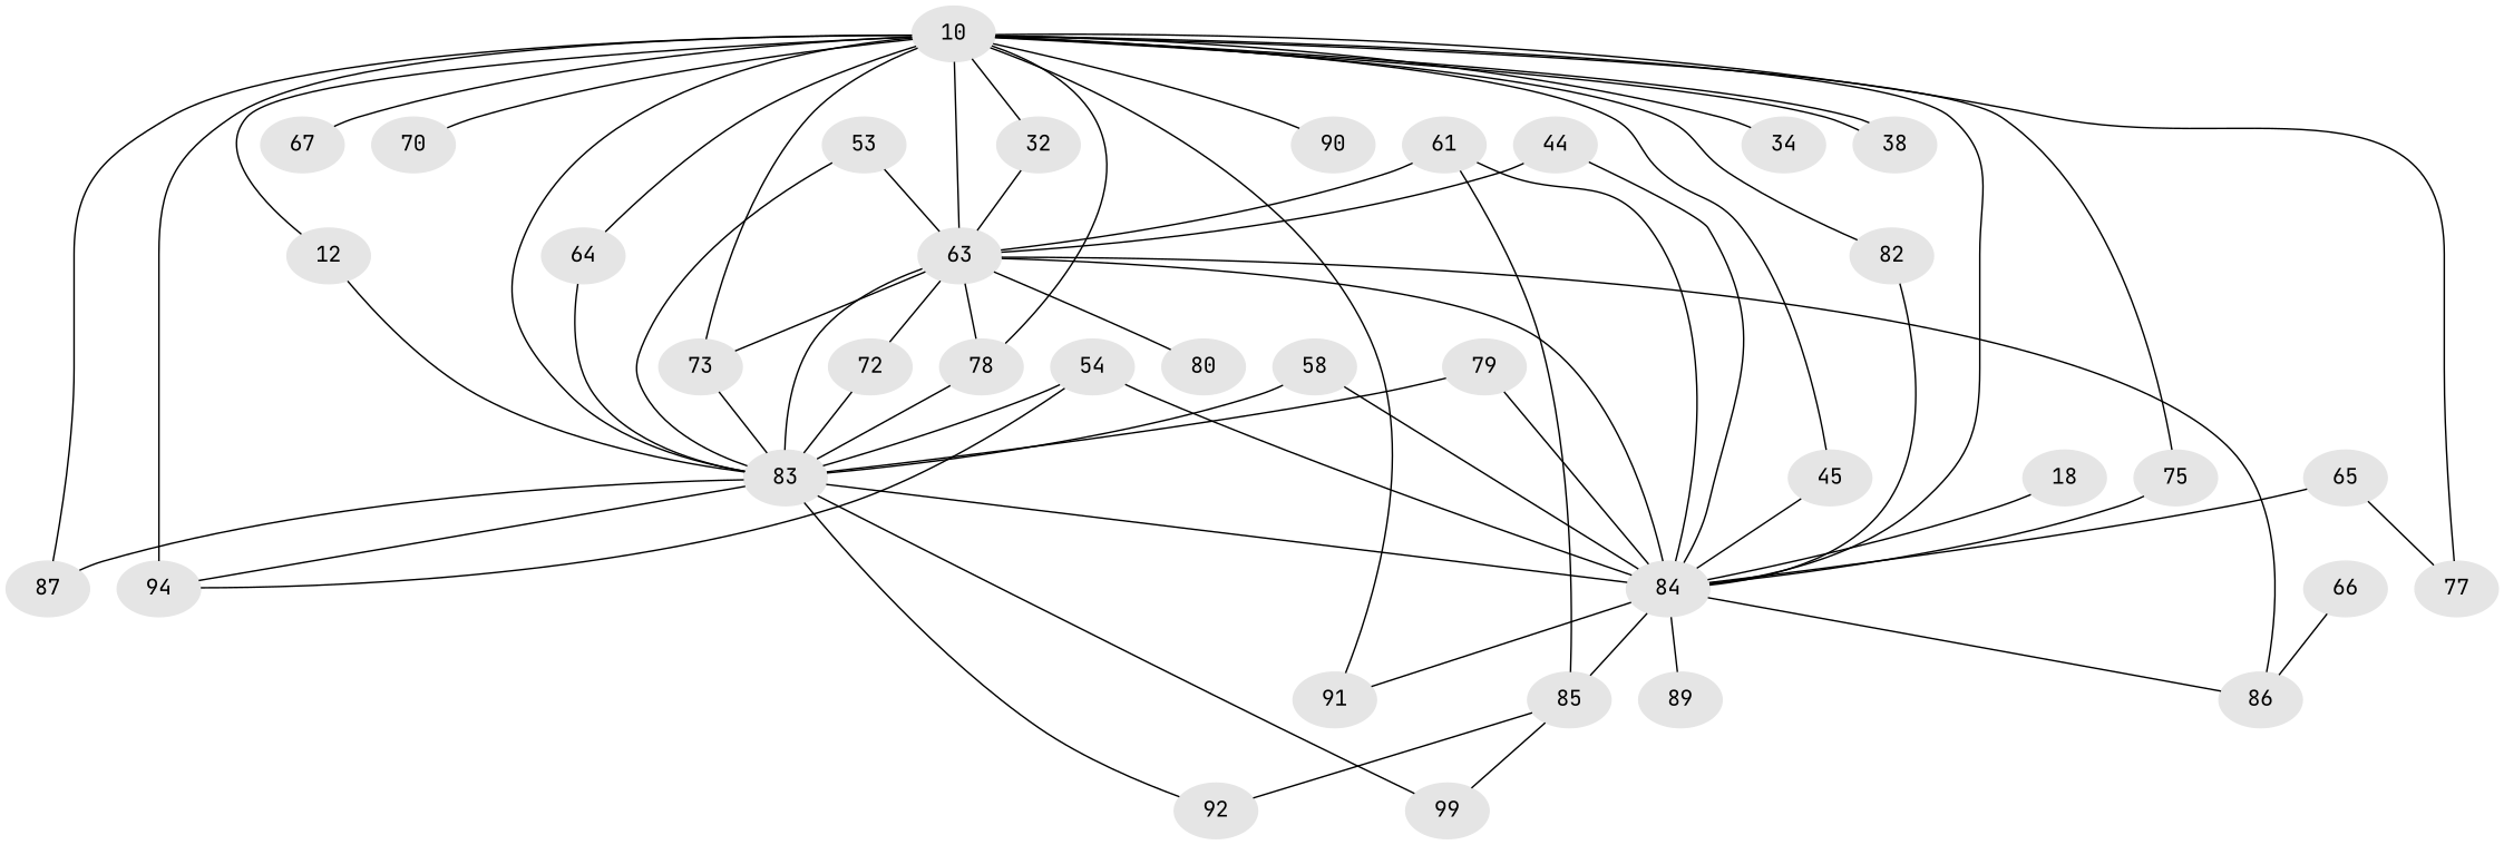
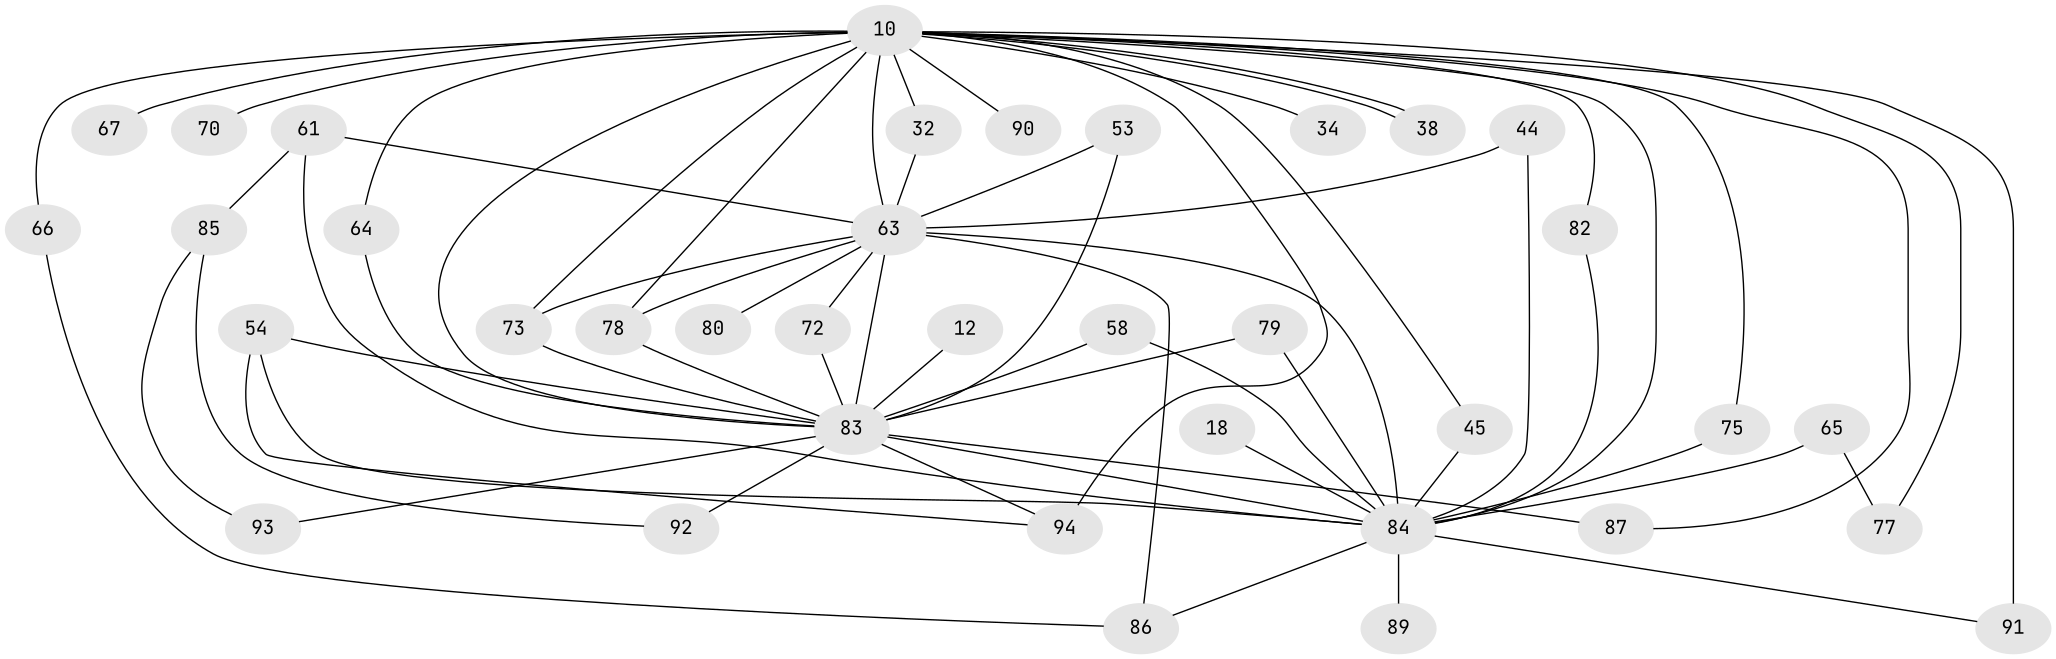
  graph {
    fontname="JetBrains Mono"
    node [color=gray90 fontname="JetBrains Mono" style=filled]
    edge [fontname="JetBrains Mono"]
    10 [super="+3+2"]
    32
    34
    38
    45 [super="+13"]
    63 [super="+20+9+15"]
    64
    66
    67 [super="+22"]
    70
    73
    75 [super="+49"]
    77
    78 [super="+60+46"]
    82
    83 [super="+27+40+69+76"]
    84 [super="+71+35+7+31+37+62"]
    87
    90
    91 [super="+88"]
    94 [super="+43+81"]
    72
    80 [super="+74"]
    86 [super="+48"]
    92
-   93 [label=99]
+   93
    85 [super="+57+30+68"]
    89
    12
    18
    44
    53
    54 [super="+51"]
    58 [super="+42"]
    61
    65 [super="+28"]
    79 [super="+33"]
    10 -- 32
    10 -- 34 [weight=2]
    10 -- 38
    10 -- 38
    10 -- 45
    10 -- 63 [weight=7]
    10 -- 64
-   10 -- 12
+   10 -- 66
    10 -- 67 [weight=3]
    10 -- 70 [weight=2]
    10 -- 73
    10 -- 75
    10 -- 77
    10 -- 78 [weight=4]
    10 -- 82
    10 -- 83 [weight=12]
    10 -- 84 [weight=13]
    10 -- 87
    10 -- 90
    10 -- 91 [weight=2]
    10 -- 94 [weight=5]
    32 -- 63
    45 -- 84 [weight=2]
    63 -- 73
    63 -- 78
    63 -- 83 [weight=7]
    63 -- 84 [weight=9]
    63 -- 72
    63 -- 80 [weight=2]
    63 -- 86 [weight=2]
    64 -- 83
    66 -- 86
    73 -- 83
    75 -- 84 [weight=2]
    78 -- 83 [weight=3]
    82 -- 84
    83 -- 84 [weight=10]
    83 -- 87
    83 -- 94
    83 -- 92
    83 -- 93
    84 -- 91
    84 -- 86 [weight=2]
-   84 -- 85 [weight=2]
    84 -- 89
    72 -- 83
    85 -- 92
    85 -- 93
    12 -- 83
    18 -- 84
    44 -- 63
    44 -- 84
    53 -- 63
    53 -- 83
    54 -- 83 [weight=3]
    54 -- 84 [weight=2]
    54 -- 94
    58 -- 83
    58 -- 84
    61 -- 63
    61 -- 84
    61 -- 85 [weight=5]
    65 -- 77
    65 -- 84 [weight=3]
    79 -- 83
    79 -- 84 [weight=2]
  }
